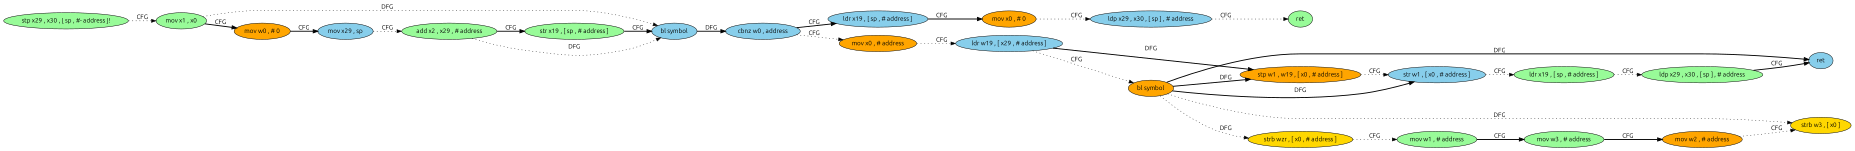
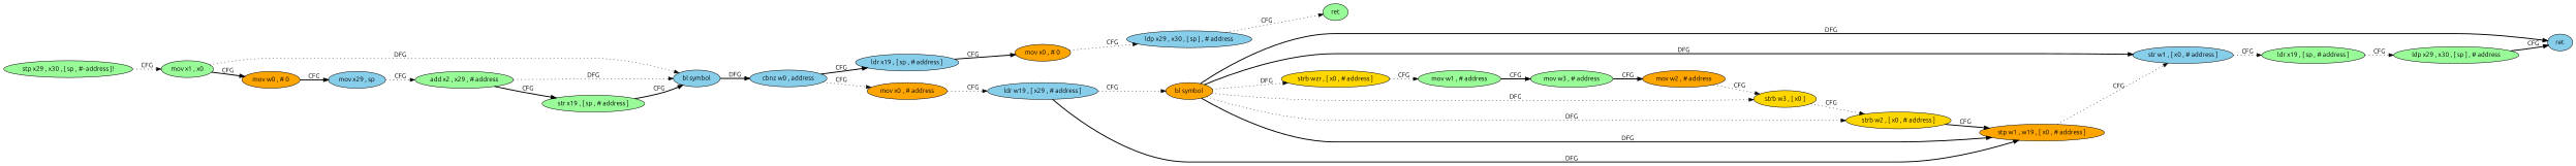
  digraph {
    fontname=Ubuntu
    rankdir=LR
    node [fillcolor=palegreen fontname=Ubuntu style=filled]
    edge [fontname=Ubuntu style=dotted]
    n1 [label="stp x29 , x30 , [ sp , #- address ]!"]
    n2 [label="mov x1 , x0"]
    n3 [fillcolor=orange label="mov w0 , # 0"]
    n4 [fillcolor=skyblue label="bl symbol"]
    n5 [fillcolor=skyblue label="mov x29 , sp"]
    n6 [fillcolor=skyblue label="cbnz w0 , address"]
    n7 [label="add x2 , x29 , # address"]
    n8 [label="str x19 , [ sp , # address ]"]
    n9 [fillcolor=skyblue label="ldr x19 , [ sp , # address ]"]
    n10 [fillcolor=orange label="mov x0 , # address"]
    n11 [fillcolor=orange label="mov x0 , # 0"]
    n12 [fillcolor=skyblue label="ldr w19 , [ x29 , # address ]"]
    n13 [fillcolor=skyblue label="ldp x29 , x30 , [ sp ] , # address"]
    n14 [fillcolor=orange label="bl symbol"]
    n15 [fillcolor=orange label="stp w1 , w19 , [ x0 , # address ]"]
    n16 [label=ret]
    n17 [fillcolor=gold label="strb wzr , [ x0 , # address ]"]
    n18 [fillcolor=gold label="strb w3 , [ x0 ]"]
+   n19 [fillcolor=gold label="strb w2 , [ x0 , # address ]"]
    n20 [fillcolor=skyblue label="str w1 , [ x0 , # address ]"]
    n21 [fillcolor=skyblue label=ret]
    n22 [label="mov w1 , # address"]
    n23 [label="ldr x19 , [ sp , # address ]"]
    n24 [label="mov w3 , # address"]
    n25 [fillcolor=orange label="mov w2 , # address"]
    n26 [label="ldp x29 , x30 , [ sp ] , # address"]
    n1 -> n2 [label=CFG]
    n2 -> n3 [label=CFG style=bold]
    n2 -> n4 [label=DFG]
    n3 -> n5 [label=CFG style=bold]
    n4 -> n6 [label=DFG style=bold]
    n5 -> n7 [label=CFG]
    n6 -> n9 [label=CFG style=bold]
    n6 -> n10 [label=CFG]
    n7 -> n4 [label=DFG]
    n7 -> n8 [label=CFG style=bold]
    n8 -> n4 [label=CFG style=bold]
    n9 -> n11 [label=CFG style=bold]
    n10 -> n12 [label=CFG]
    n11 -> n13 [label=CFG]
    n12 -> n14 [label=CFG]
    n12 -> n15 [label=DFG style=bold]
    n13 -> n16 [label=CFG]
    n14 -> n15 [label=DFG style=bold]
    n14 -> n17 [label=DFG]
    n14 -> n18 [label=DFG]
+   n14 -> n19 [label=DFG]
    n14 -> n20 [label=DFG style=bold]
    n14 -> n21 [label=DFG style=bold]
    n15 -> n20 [label=CFG]
    n17 -> n22 [label=CFG]
+   n18 -> n19 [label=CFG]
+   n19 -> n15 [label=CFG style=bold]
    n20 -> n23 [label=CFG]
    n22 -> n24 [label=CFG style=bold]
    n23 -> n26 [label=CFG]
    n24 -> n25 [label=CFG style=bold]
    n25 -> n18 [label=CFG]
    n26 -> n21 [label=CFG style=bold]
  }
